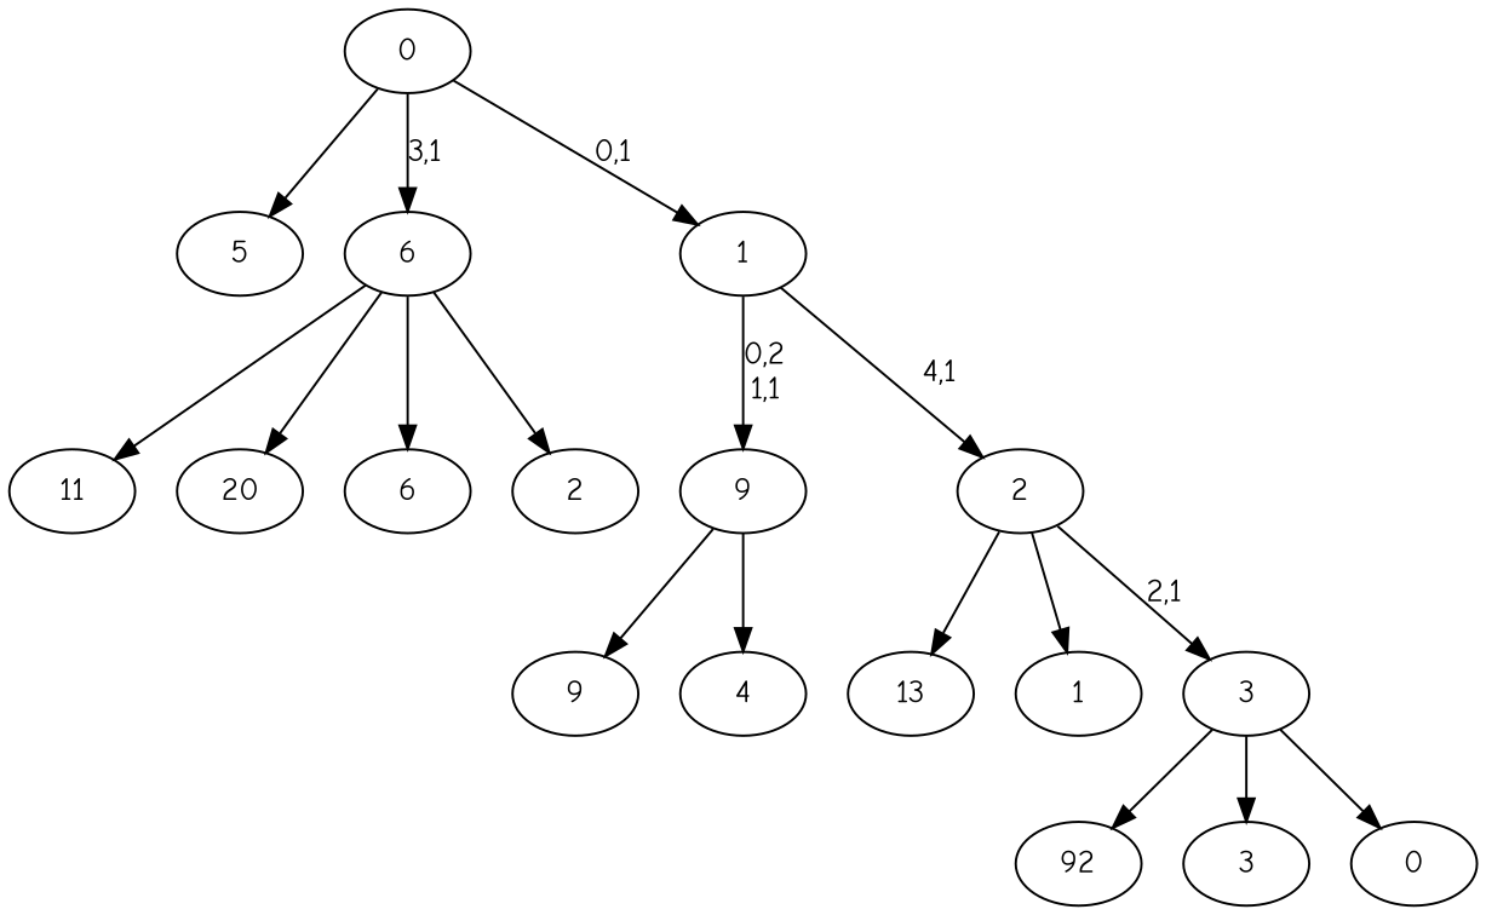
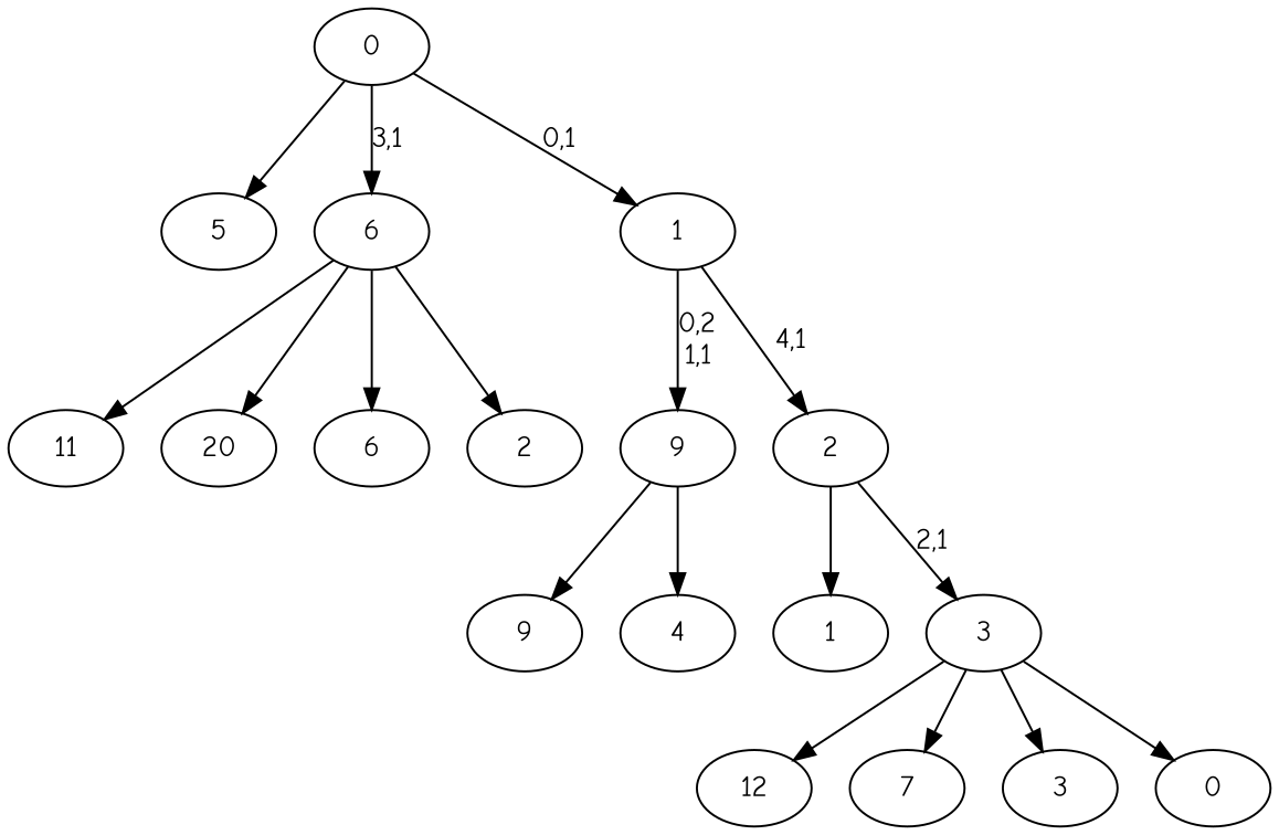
  digraph {
    fontname="Comic Neue"
    node [fontname="Comic Neue"]
    edge [fontname="Comic Neue"]
-   n1 [label=13]
-   n2 [label=92]
+   n2 [label=12]
    n3 [label=11]
    n4 [label=20]
    n5 [label=9]
+   n6 [label=7]
    n7 [label=6]
    n8 [label=5]
    n9 [label=4]
    9
    n11 [label=3]
    n12 [label=2]
    6
    n14 [label=1]
    n15 [label=0]
    3
    2
    1
    0
    9 -> n5
    9 -> n9
    6 -> n3
    6 -> n4
    6 -> n7
    6 -> n12
    3 -> n2
+   3 -> n6
    3 -> n11
    3 -> n15
-   2 -> n1
    2 -> n14
    2 -> 3 [label="2,1"]
    1 -> 9 [label="0,2\n1,1"]
    1 -> 2 [label="4,1"]
    0 -> n8
    0 -> 6 [label="3,1"]
    0 -> 1 [label="0,1"]
  }
